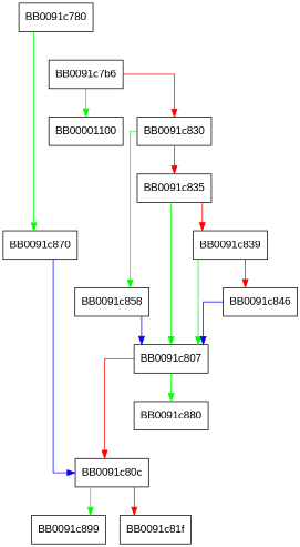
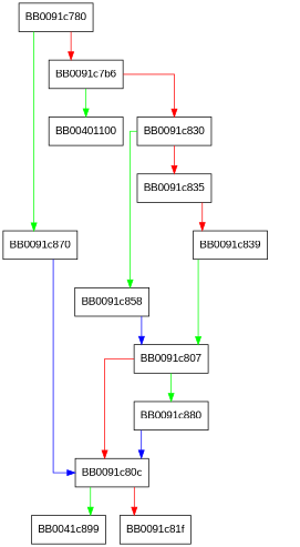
  digraph {
    fontname="Liberation Sans"
    splines=ortho
    node [fontname="Liberation Sans" shape=box]
    edge [color=green fontname="Liberation Sans"]
    BB0091c780
    BB0091c870
    BB0091c7b6
    BB0091c80c
-   BB00401100 [label=BB00001100]
+   BB00401100
    BB0091c830
-   BB0091c899
+   BB0091c899 [label=BB0041c899]
    BB0091c81f
    BB0091c858
    BB0091c835
    BB0091c807
    BB0091c839
    BB0091c880
-   BB0091c846
    BB0091c780 -> BB0091c870
+   BB0091c780 -> BB0091c7b6 [color=red]
    BB0091c870 -> BB0091c80c [color=blue]
    BB0091c7b6 -> BB00401100
    BB0091c7b6 -> BB0091c830 [color=red]
    BB0091c80c -> BB0091c899
    BB0091c80c -> BB0091c81f [color=red]
    BB0091c830 -> BB0091c858
    BB0091c830 -> BB0091c835 [color=red]
    BB0091c858 -> BB0091c807 [color=blue]
-   BB0091c835 -> BB0091c807
    BB0091c835 -> BB0091c839 [color=red]
    BB0091c807 -> BB0091c80c [color=red]
    BB0091c807 -> BB0091c880
    BB0091c839 -> BB0091c807
-   BB0091c839 -> BB0091c846 [color=red]
-   BB0091c846 -> BB0091c807 [color=blue]
+   BB0091c880 -> BB0091c80c [color=blue]
  }
